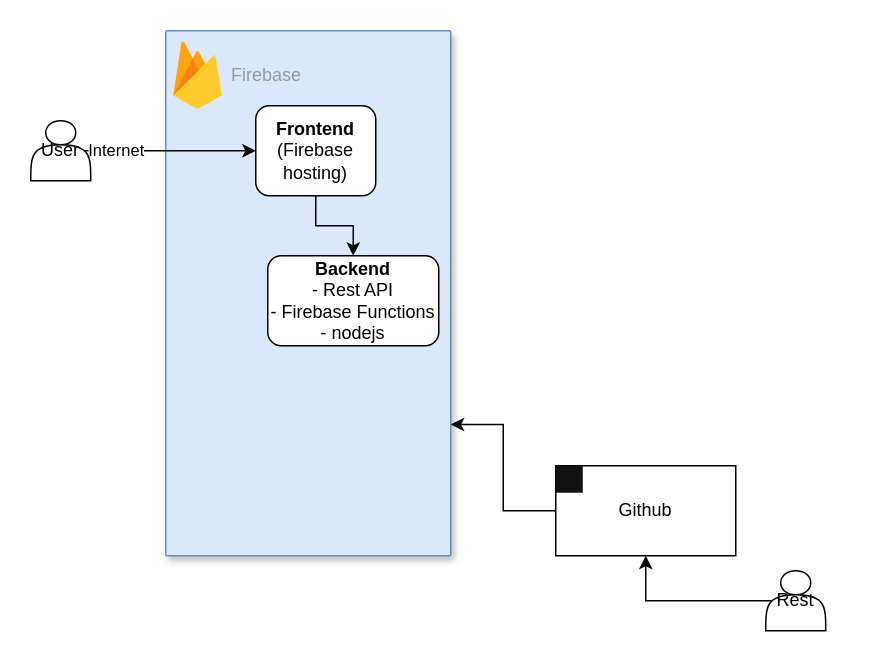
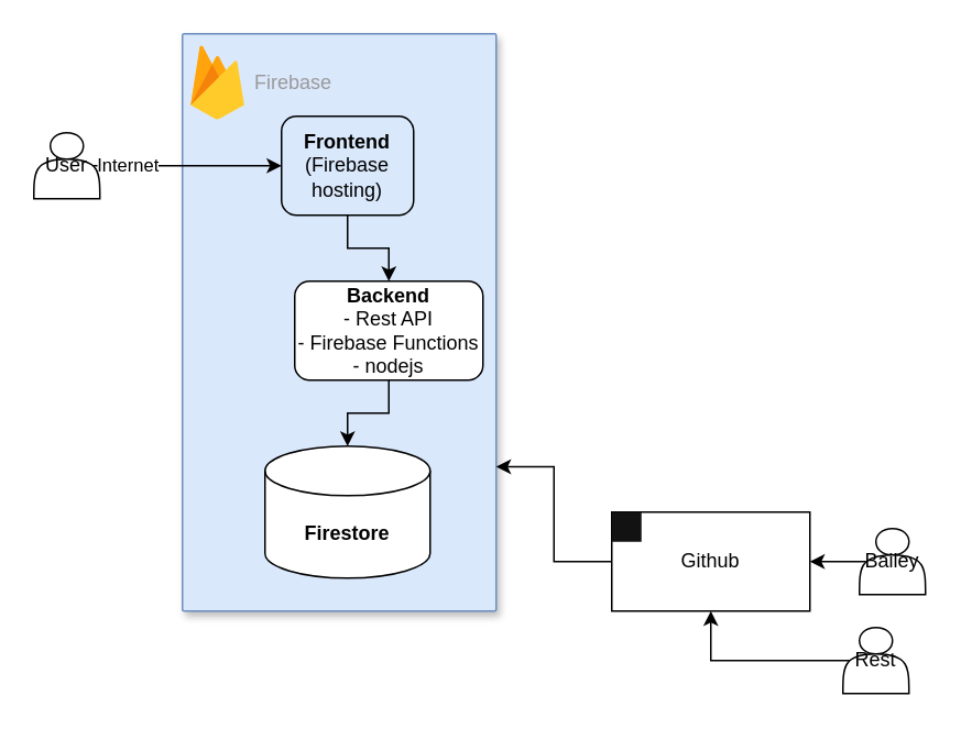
  <mxCell id="0" />
  <mxCell id="1" parent="0" />
  <mxCell id="2" value="" style="strokeColor=#6c8ebf;shadow=1;strokeWidth=1;rounded=1;absoluteArcSize=1;arcSize=2;fillColor=#dae8fc;" vertex="1" parent="1"><mxGeometry x="110" y="20" width="190" height="350" as="geometry" /></mxCell>
  <mxCell id="3" value="Firebase" style="sketch=0;dashed=0;connectable=0;html=1;fillColor=#5184F3;strokeColor=none;shape=mxgraph.gcp2.firebase;part=1;labelPosition=right;verticalLabelPosition=middle;align=left;verticalAlign=middle;spacingLeft=5;fontColor=#999999;fontSize=12;" vertex="1" parent="2"><mxGeometry width="32.4" height="45" relative="1" as="geometry"><mxPoint x="5" y="7" as="offset" /></mxGeometry></mxCell>
  <mxCell id="4" value="&lt;b&gt;Backend&lt;/b&gt;&lt;div&gt;- Rest API&lt;/div&gt;&lt;div&gt;- Firebase Functions&lt;/div&gt;&lt;div&gt;- nodejs&lt;/div&gt;" style="rounded=1;whiteSpace=wrap;html=1;" vertex="1" parent="2"><mxGeometry x="68" y="150" width="114" height="60" as="geometry" /></mxCell>
  <mxCell id="5" style="edgeStyle=orthogonalEdgeStyle;rounded=0;orthogonalLoop=1;jettySize=auto;html=1;exitX=0.9;exitY=0.5;exitDx=0;exitDy=0;exitPerimeter=0;entryX=0;entryY=0.5;entryDx=0;entryDy=0;" edge="1" parent="1" source="7" target="9"><mxGeometry relative="1" as="geometry" /></mxCell>
  <mxCell id="6" value="Internet" style="edgeLabel;html=1;align=center;verticalAlign=middle;resizable=0;points=[];" vertex="1" connectable="0" parent="5"><mxGeometry x="-0.642" y="1" relative="1" as="geometry"><mxPoint as="offset" /></mxGeometry></mxCell>
  <mxCell id="7" value="User" style="shape=actor;whiteSpace=wrap;html=1;" vertex="1" parent="1"><mxGeometry x="20" y="80" width="40" height="40" as="geometry" /></mxCell>
  <mxCell id="8" style="edgeStyle=orthogonalEdgeStyle;rounded=0;orthogonalLoop=1;jettySize=auto;html=1;exitX=0.5;exitY=1;exitDx=0;exitDy=0;" edge="1" parent="1" source="9" target="4"><mxGeometry relative="1" as="geometry"><mxPoint x="210.2" y="210" as="targetPoint" /></mxGeometry></mxCell>
- <mxCell id="9" value="&lt;b&gt;Frontend&lt;/b&gt;&lt;div&gt;(Firebase hosting)&lt;/div&gt;" style="rounded=1;whiteSpace=wrap;html=1;" vertex="1" parent="1"><mxGeometry x="170" y="70" width="80" height="60" as="geometry" /></mxCell>
+ <mxCell id="9" value="&lt;b&gt;Frontend&lt;/b&gt;&lt;div&gt;(Firebase hosting)&lt;/div&gt;" style="rounded=1;whiteSpace=wrap;html=1;fillColor=#dae8fc;" vertex="1" parent="1"><mxGeometry x="170" y="70" width="80" height="60" as="geometry" /></mxCell>
+ <mxCell id="10" value="&lt;b&gt;Firestore&lt;/b&gt;" style="shape=cylinder3;whiteSpace=wrap;html=1;boundedLbl=1;backgroundOutline=1;size=15;" vertex="1" parent="1"><mxGeometry x="160" y="270" width="100" height="80" as="geometry" /></mxCell>
+ <mxCell id="11" style="edgeStyle=orthogonalEdgeStyle;rounded=0;orthogonalLoop=1;jettySize=auto;html=1;exitX=0.5;exitY=1;exitDx=0;exitDy=0;entryX=0.5;entryY=0;entryDx=0;entryDy=0;entryPerimeter=0;" edge="1" parent="1" source="4" target="10"><mxGeometry relative="1" as="geometry" /></mxCell>
  <mxCell id="12" value="" style="group" vertex="1" connectable="0" parent="1"><mxGeometry x="370" y="310" width="120" height="60" as="geometry" /></mxCell>
  <mxCell id="13" value="Github" style="rounded=0;whiteSpace=wrap;html=1;" vertex="1" parent="12"><mxGeometry width="120" height="60" as="geometry" /></mxCell>
  <mxCell id="14" value="" style="shape=image;html=1;verticalAlign=top;verticalLabelPosition=bottom;labelBackgroundColor=#ffffff;imageAspect=0;aspect=fixed;image=https://cdn4.iconfinder.com/data/icons/ionicons/512/icon-social-github-128.png;imageBackground=#121212;" vertex="1" parent="12"><mxGeometry width="18" height="18" as="geometry" /></mxCell>
  <mxCell id="15" style="edgeStyle=orthogonalEdgeStyle;rounded=0;orthogonalLoop=1;jettySize=auto;html=1;exitX=0;exitY=0.5;exitDx=0;exitDy=0;entryX=1;entryY=0.75;entryDx=0;entryDy=0;" edge="1" parent="1" source="13" target="2"><mxGeometry relative="1" as="geometry" /></mxCell>
+ <mxCell id="16" style="edgeStyle=orthogonalEdgeStyle;rounded=0;orthogonalLoop=1;jettySize=auto;html=1;exitX=0.1;exitY=0.5;exitDx=0;exitDy=0;exitPerimeter=0;entryX=1;entryY=0.5;entryDx=0;entryDy=0;" edge="1" parent="1" source="17" target="13"><mxGeometry relative="1" as="geometry" /></mxCell>
+ <mxCell id="17" value="Bailey" style="shape=actor;whiteSpace=wrap;html=1;" vertex="1" parent="1"><mxGeometry x="520" y="320" width="40" height="40" as="geometry" /></mxCell>
  <mxCell id="18" style="edgeStyle=orthogonalEdgeStyle;rounded=0;orthogonalLoop=1;jettySize=auto;html=1;exitX=0.1;exitY=0.5;exitDx=0;exitDy=0;exitPerimeter=0;entryX=0.5;entryY=1;entryDx=0;entryDy=0;" edge="1" parent="1" source="19" target="13"><mxGeometry relative="1" as="geometry" /></mxCell>
  <mxCell id="19" value="Rest" style="shape=actor;whiteSpace=wrap;html=1;" vertex="1" parent="1"><mxGeometry x="510" y="380" width="40" height="40" as="geometry" /></mxCell>
